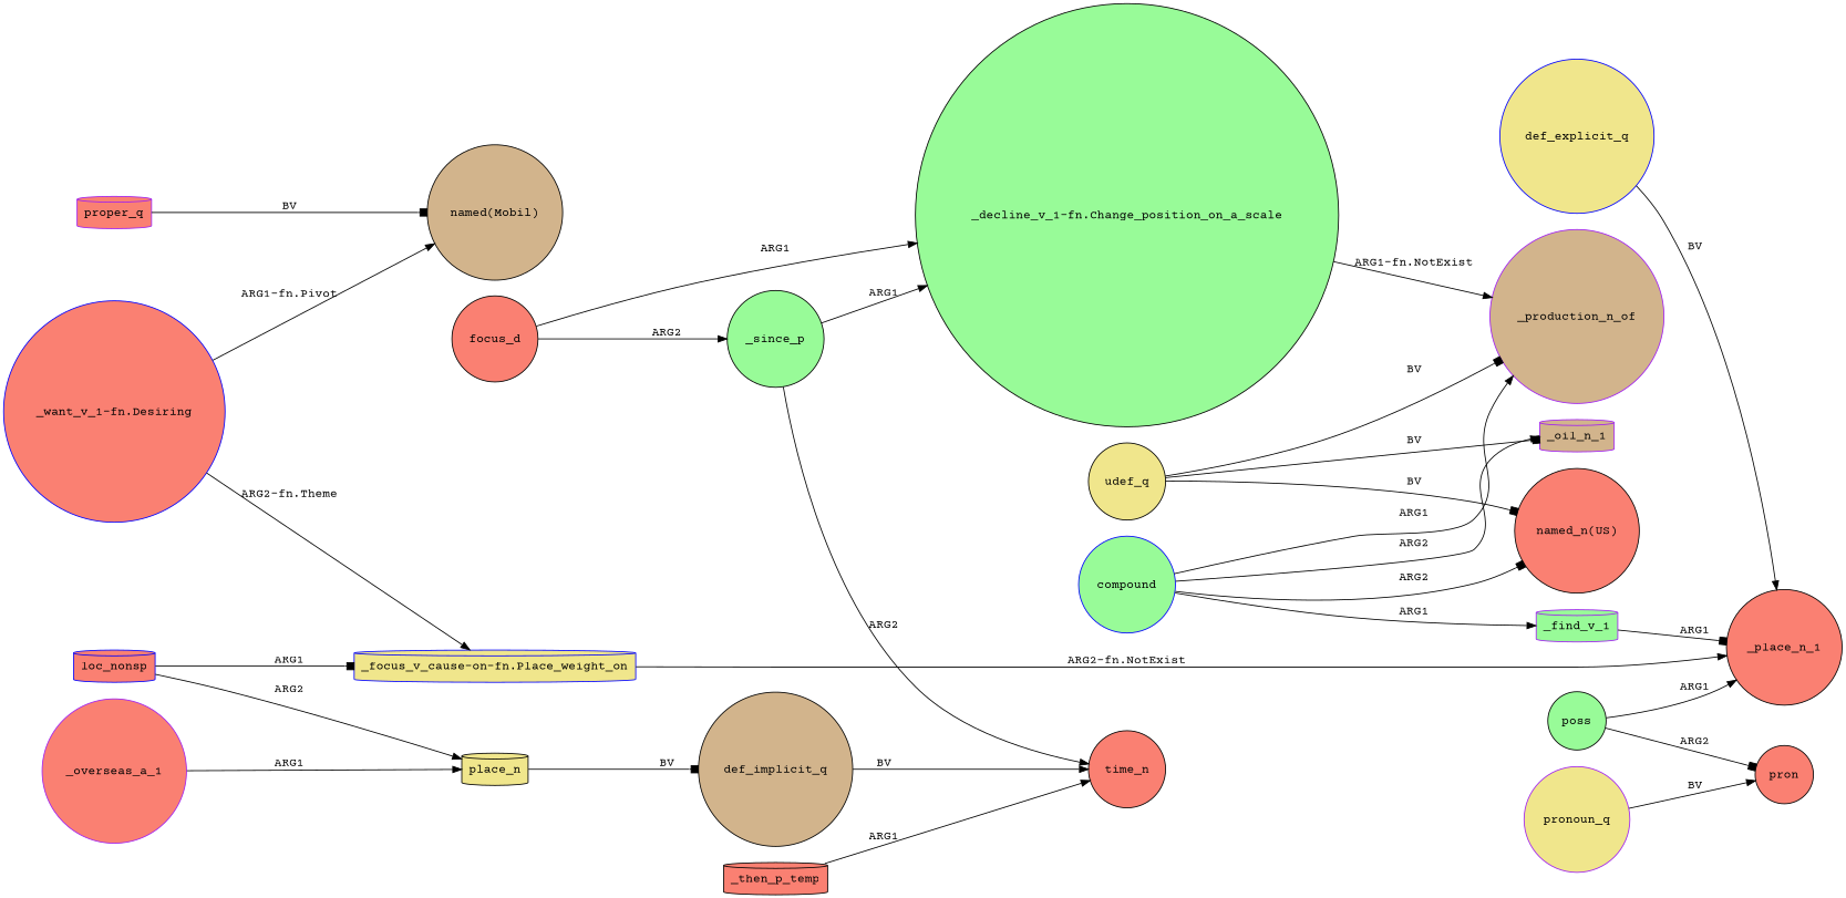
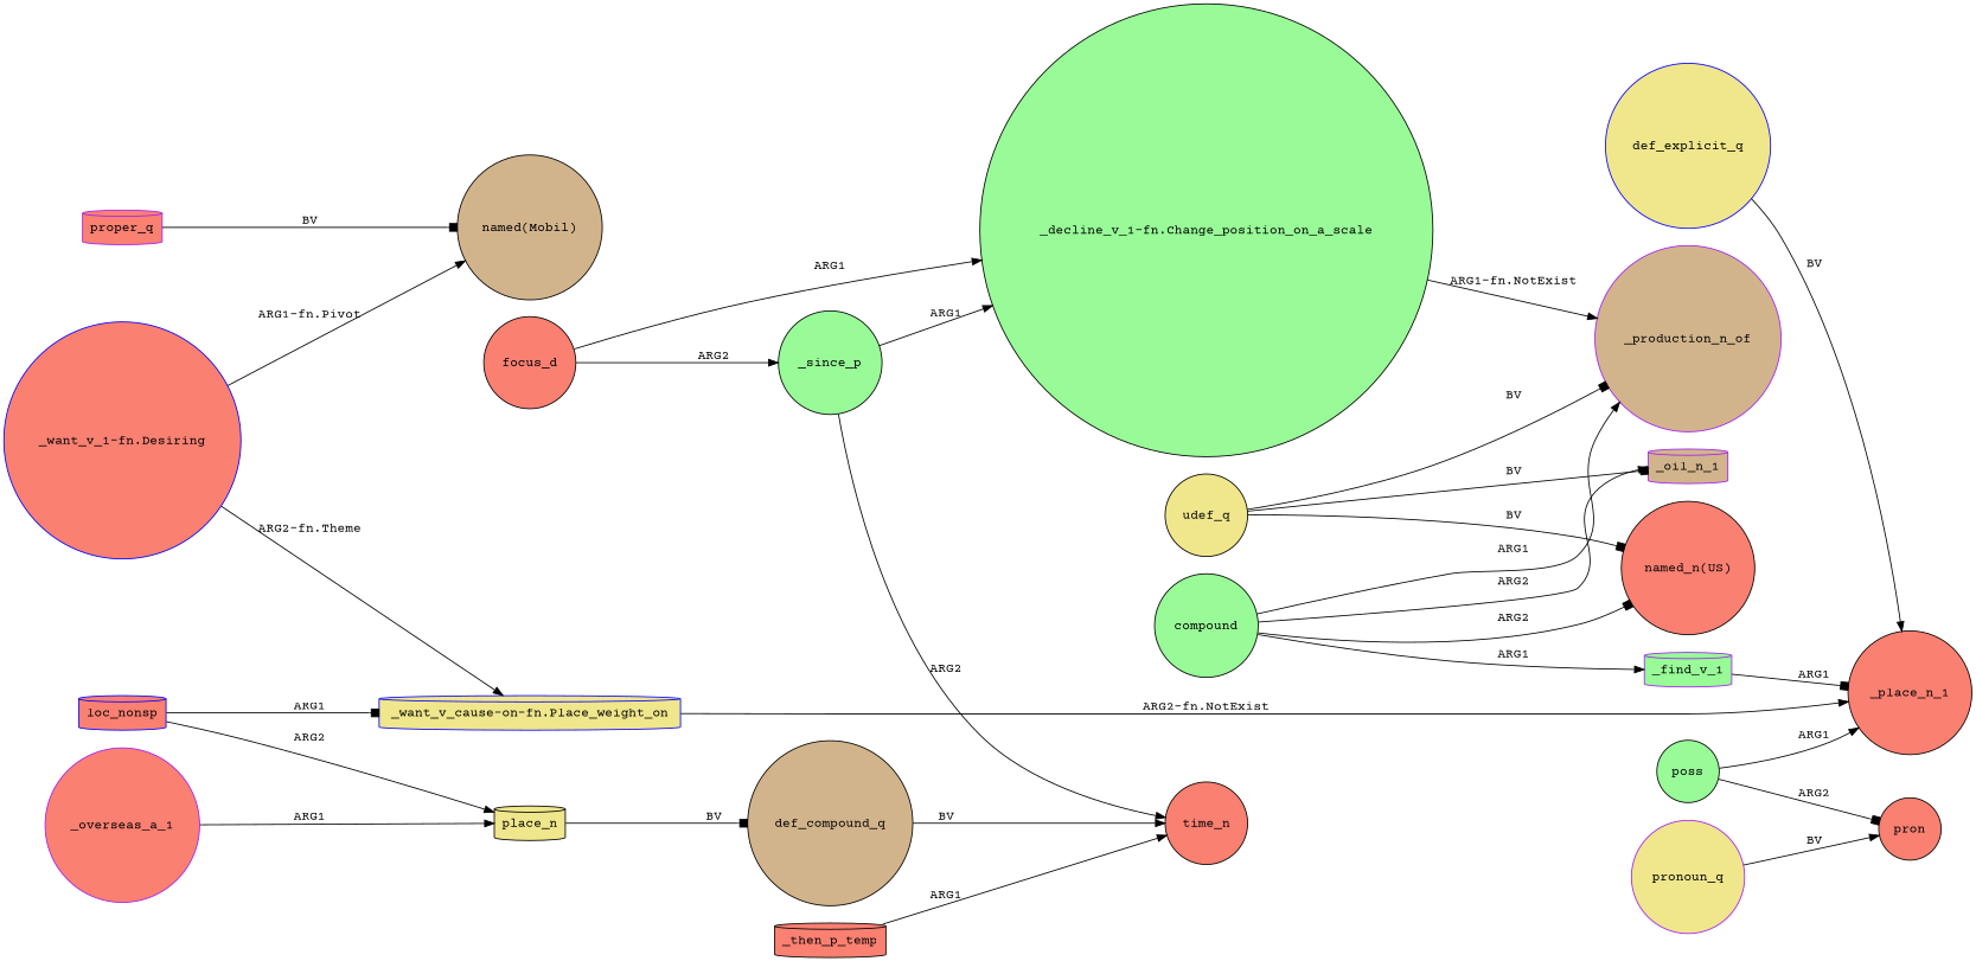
  digraph {
    fontname="Courier Prime"
    rankdir=LR
    node [color=black fillcolor=salmon fontname="Courier Prime" shape=circle style=filled]
    edge [arrowhead=normal fontname="Courier Prime"]
    _since_p [fillcolor=palegreen]
    focus_d
    "_decline_v_1-fn.Change_position_on_a_scale" [fillcolor=palegreen]
    time_n
    _production_n_of [color=purple fillcolor=tan]
    udef_q [fillcolor=khaki]
    "named_n(US)"
    _oil_n_1 [color=purple fillcolor=tan shape=cylinder]
-   "_focus_v_cause-on-fn.Place_weight_on" [color=blue fillcolor=khaki shape=cylinder]
+   "_focus_v_cause-on-fn.Place_weight_on" [color=blue fillcolor=khaki shape=cylinder label="_want_v_cause-on-fn.Place_weight_on"]
    n10 [label=_place_n_1]
    "named(Mobil)" [fillcolor=tan]
-   compound [color=blue fillcolor=palegreen]
+   compound [fillcolor=palegreen]
    _find_v_1 [color=purple fillcolor=palegreen shape=cylinder]
    poss [fillcolor=palegreen]
    pron
    "_want_v_1-fn.Desiring" [color=blue]
    proper_q [color=purple shape=cylinder]
-   def_implicit_q [fillcolor=tan]
+   def_implicit_q [fillcolor=tan label=def_compound_q]
    place_n [fillcolor=khaki shape=cylinder]
    _then_p_temp [shape=cylinder]
    pronoun_q [color=purple fillcolor=khaki]
    def_explicit_q [color=blue fillcolor=khaki]
    loc_nonsp [color=blue shape=cylinder]
    _overseas_a_1 [color=purple]
    _since_p -> "_decline_v_1-fn.Change_position_on_a_scale" [label=ARG1]
    _since_p -> time_n [label=ARG2]
    focus_d -> _since_p [label=ARG2]
    focus_d -> "_decline_v_1-fn.Change_position_on_a_scale" [label=ARG1]
    "_decline_v_1-fn.Change_position_on_a_scale" -> _production_n_of [label="ARG1-fn.NotExist"]
    udef_q -> _production_n_of [arrowhead=box label=BV]
    udef_q -> "named_n(US)" [arrowhead=box label=BV]
    udef_q -> _oil_n_1 [arrowhead=box label=BV]
    "_focus_v_cause-on-fn.Place_weight_on" -> n10 [label="ARG2-fn.NotExist"]
    compound -> _production_n_of [label=ARG1]
    compound -> "named_n(US)" [arrowhead=box label=ARG2]
    compound -> _oil_n_1 [label=ARG2]
    compound -> _find_v_1 [label=ARG1]
    _find_v_1 -> n10 [arrowhead=box label=ARG1]
    poss -> n10 [label=ARG1]
    poss -> pron [arrowhead=box label=ARG2]
    "_want_v_1-fn.Desiring" -> "_focus_v_cause-on-fn.Place_weight_on" [label="ARG2-fn.Theme"]
    "_want_v_1-fn.Desiring" -> "named(Mobil)" [label="ARG1-fn.Pivot"]
    proper_q -> "named(Mobil)" [arrowhead=box label=BV]
    def_implicit_q -> time_n [label=BV]
    place_n -> def_implicit_q [arrowhead=box label=BV]
    _then_p_temp -> time_n [label=ARG1]
    pronoun_q -> pron [label=BV]
    def_explicit_q -> n10 [label=BV]
    loc_nonsp -> "_focus_v_cause-on-fn.Place_weight_on" [arrowhead=box label=ARG1]
    loc_nonsp -> place_n [label=ARG2]
    _overseas_a_1 -> place_n [label=ARG1]
  }
